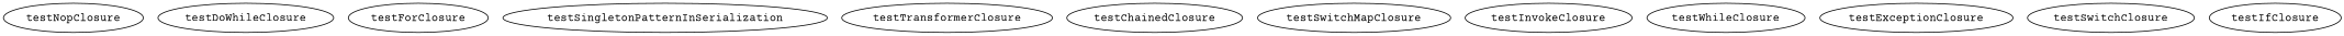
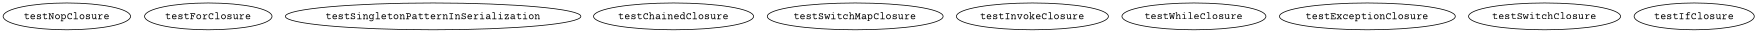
  digraph {
    fontname="Courier Prime"
    node [fontname="Courier Prime"]
    testNopClosure
-   testDoWhileClosure
    testForClosure
    testSingletonPatternInSerialization
-   testTransformerClosure
    testChainedClosure
    testSwitchMapClosure
    testInvokeClosure
    testWhileClosure
    testExceptionClosure
    testSwitchClosure
    testIfClosure
  }
